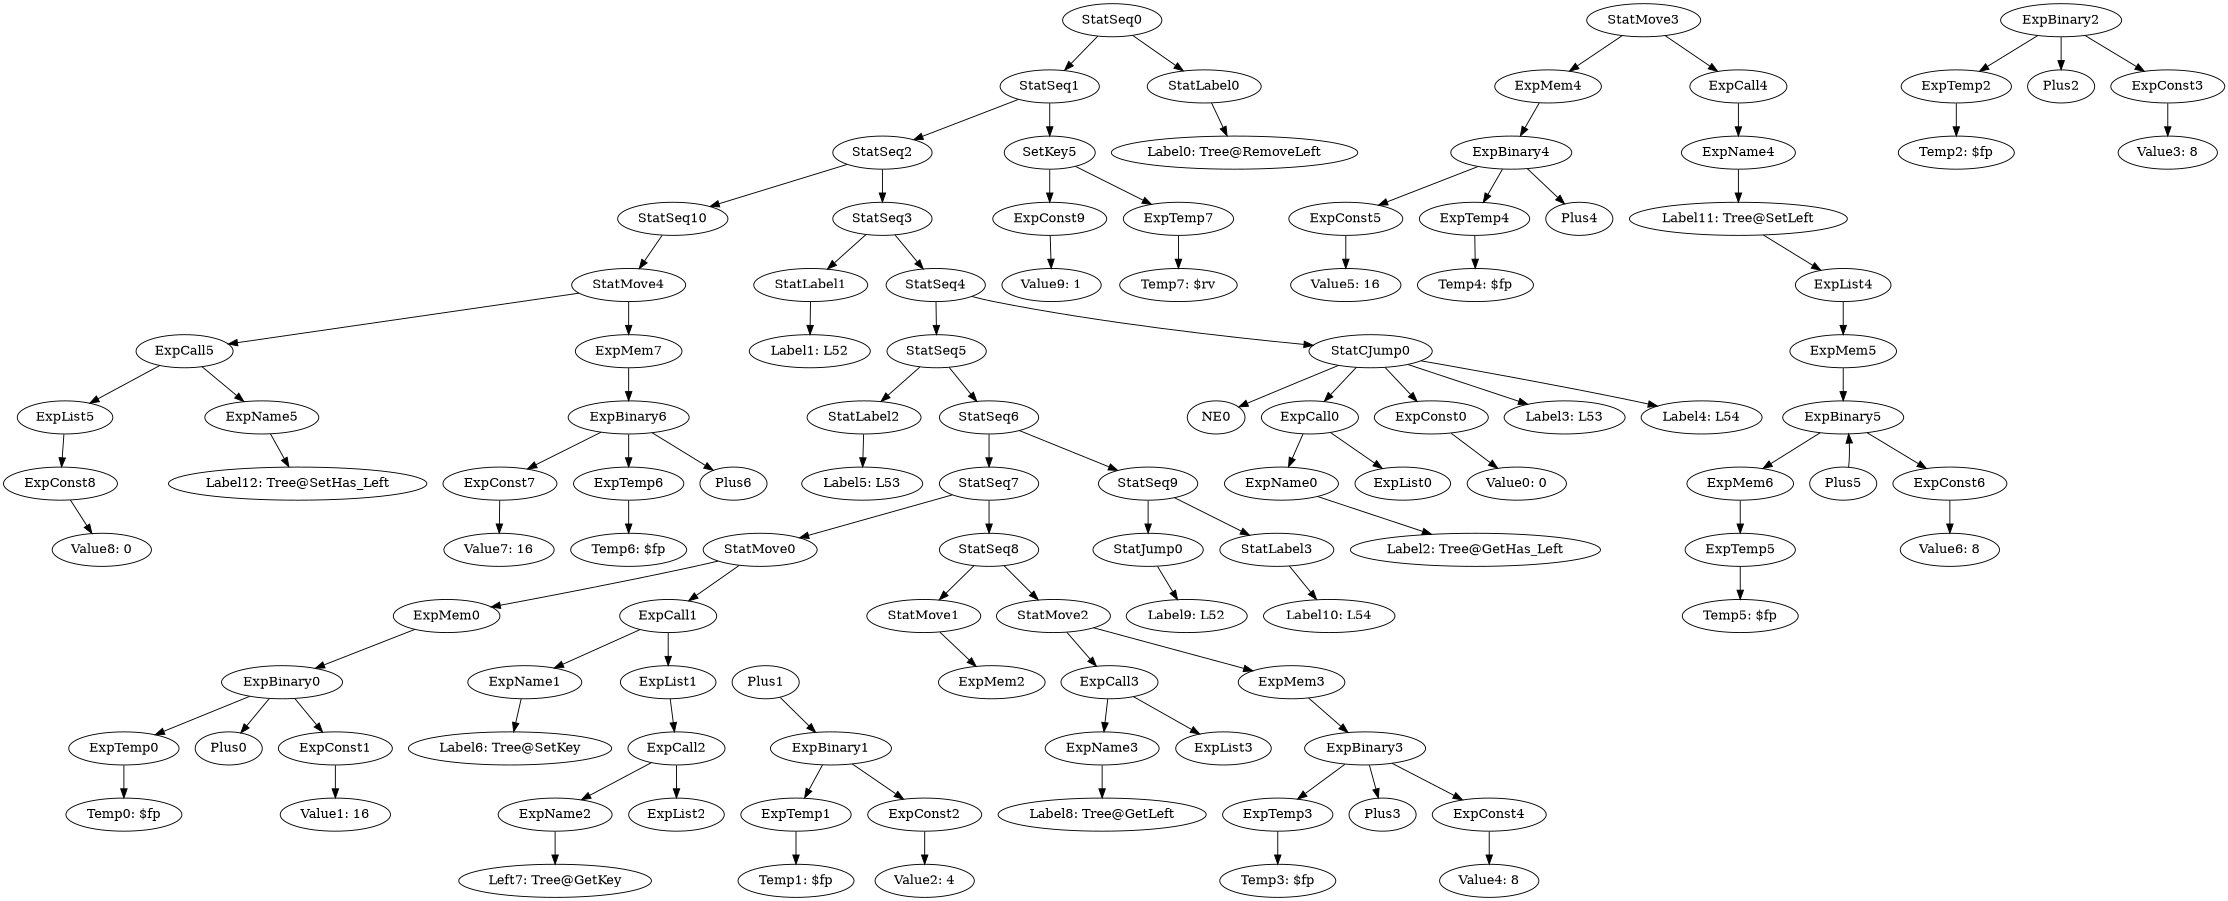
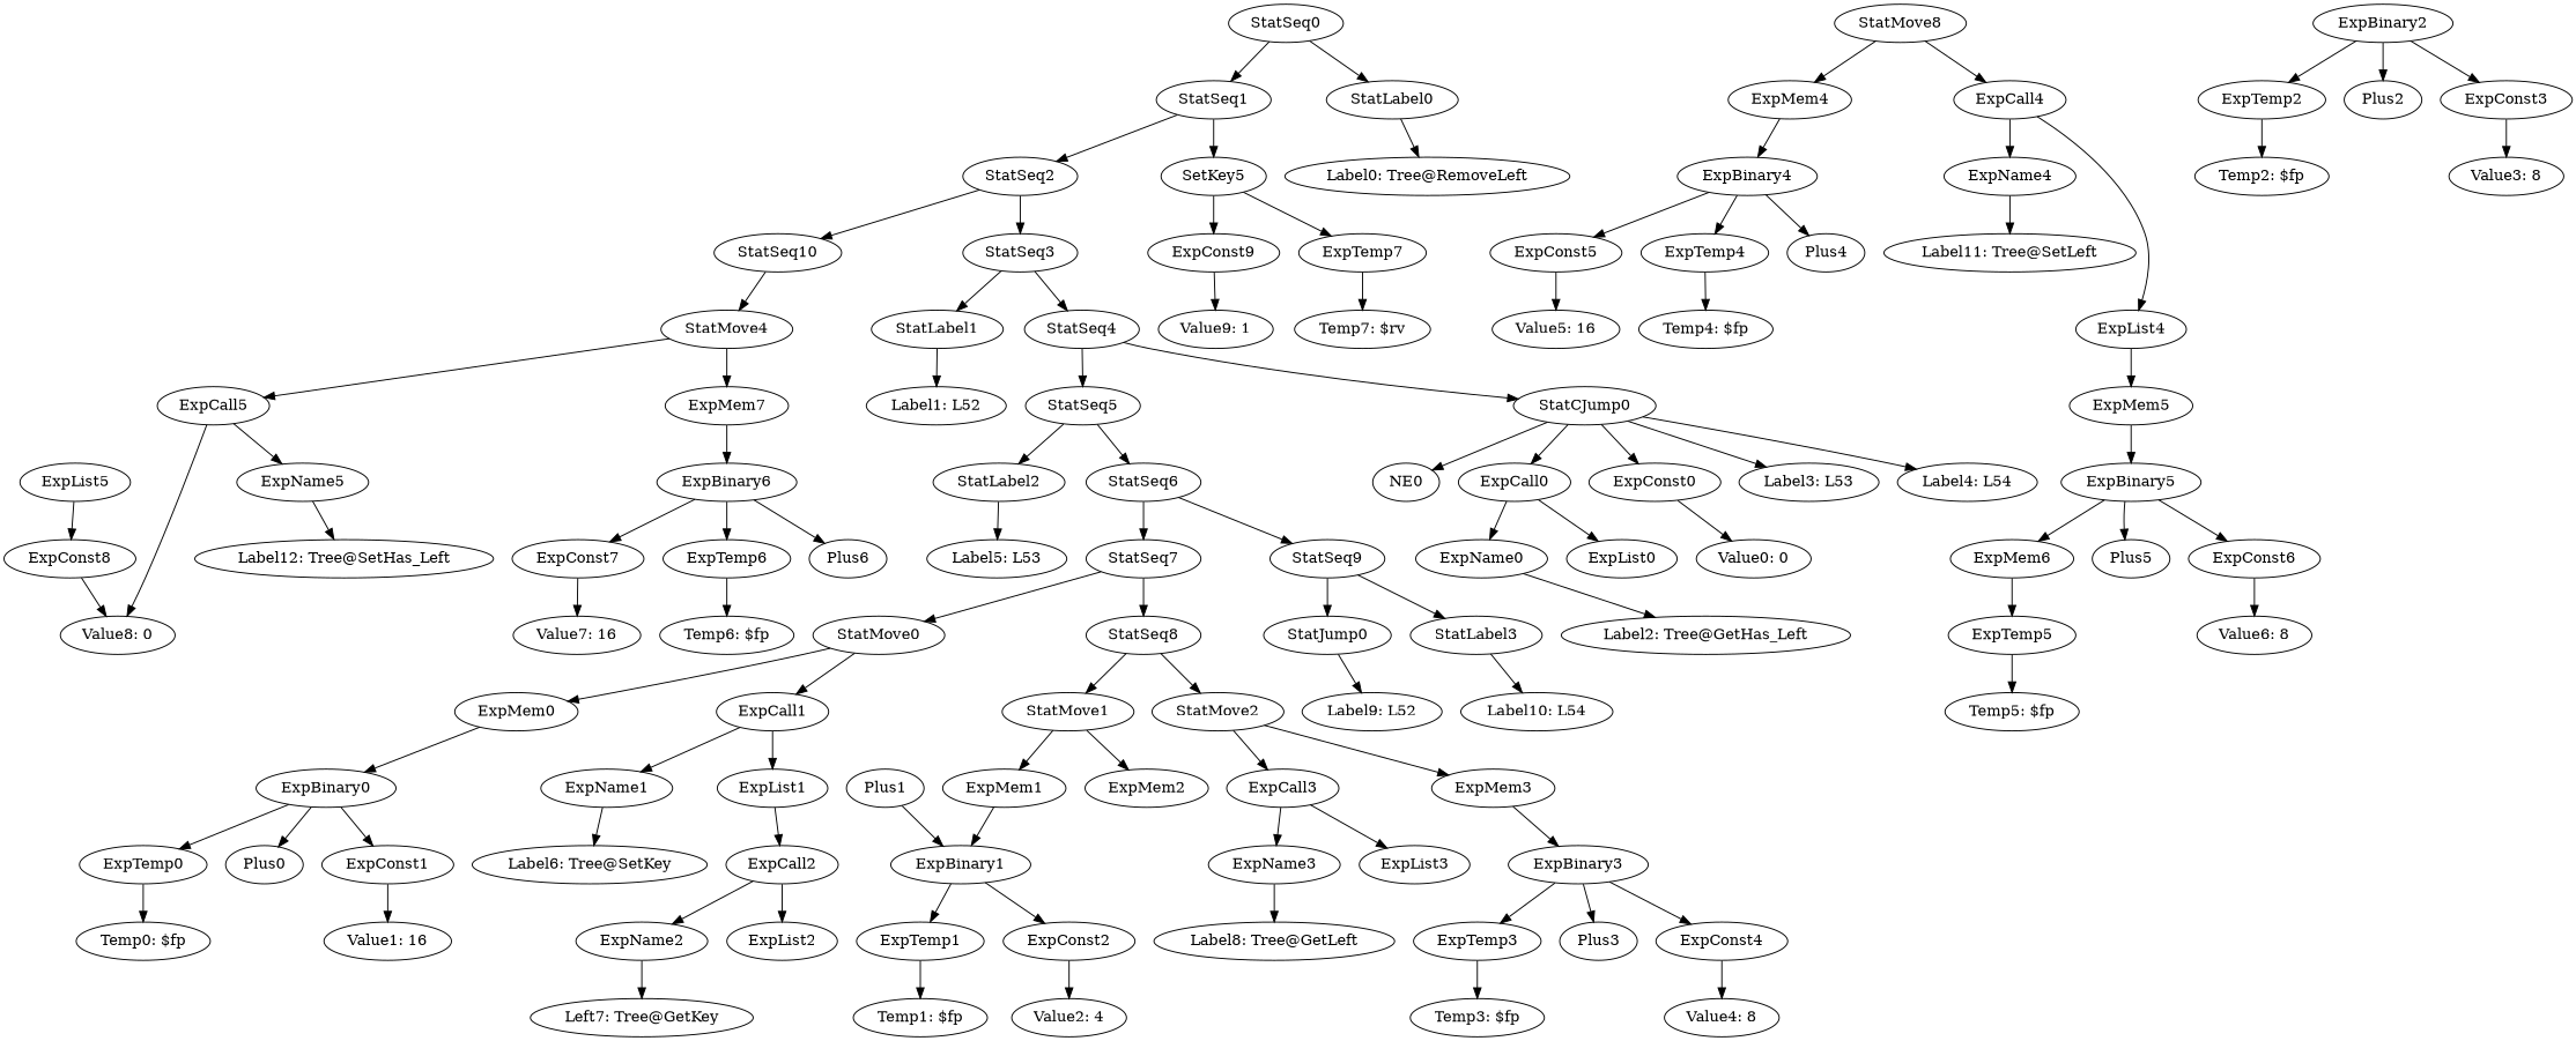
  digraph {
    ordering=out
    StatSeq1
    StatSeq2
    n3 [label=SetKey5]
    StatSeq10
    StatSeq3
    ExpConst9
    ExpTemp7
    StatMove4
    StatLabel1
    StatSeq4
    "Value9: 1"
    "Temp7: $rv"
    ExpList5
    ExpConst8
    "Value8: 0"
    ExpCall5
    ExpName5
    "Label12: Tree@SetHas_Left"
    ExpMem7
    ExpBinary6
    ExpConst7
    ExpTemp6
    Plus6
    "Value7: 16"
    "Temp6: $fp"
    ExpBinary5
    ExpMem6
    Plus5
    ExpConst6
    ExpTemp5
    "Value6: 8"
    "Temp5: $fp"
-   StatMove3
+   StatMove3 [label=StatMove8]
    ExpMem4
    ExpCall4
    ExpBinary4
    ExpName4
    ExpList4
    ExpConst5
    ExpTemp4
    Plus4
    "Label11: Tree@SetLeft"
    ExpMem5
    "Value5: 16"
    "Temp4: $fp"
    StatSeq0
    StatLabel0
    "Label0: Tree@RemoveLeft"
    ExpTemp1
    "Temp1: $fp"
    ExpMem0
    ExpBinary0
    ExpTemp0
    Plus0
    ExpConst1
    "Temp0: $fp"
    "Value1: 16"
    n58 [label="Left7: Tree@GetKey"]
    ExpName2
    StatSeq7
    StatMove0
    StatSeq8
    ExpCall1
    StatMove1
    StatMove2
    ExpName1
    ExpList1
+   ExpMem1
    ExpMem2
    ExpCall3
    ExpMem3
    StatSeq5
    StatLabel2
    StatSeq6
    "Label5: L53"
    StatSeq9
    StatJump0
    StatLabel3
    StatCJump0
    NE0
    ExpCall0
    ExpConst0
    "Label3: L53"
    "Label4: L54"
    ExpName0
    ExpList0
    "Value0: 0"
    "Label2: Tree@GetHas_Left"
    ExpBinary1
    ExpConst2
    ExpBinary2
    ExpTemp2
    Plus2
    ExpConst3
    "Label6: Tree@SetKey"
    "Label1: L52"
    "Temp2: $fp"
    "Value3: 8"
    ExpCall2
    ExpList2
    "Label9: L52"
    "Label10: L54"
    ExpName3
    ExpList3
    "Label8: Tree@GetLeft"
    Plus1
    "Value2: 4"
    ExpBinary3
    ExpTemp3
    "Temp3: $fp"
    Plus3
    ExpConst4
    "Value4: 8"
    StatSeq1 -> StatSeq2
    StatSeq1 -> n3
    StatSeq2 -> StatSeq10
    StatSeq2 -> StatSeq3
    n3 -> ExpConst9
    n3 -> ExpTemp7
    StatSeq10 -> StatMove4
    StatSeq3 -> StatLabel1
    StatSeq3 -> StatSeq4
    ExpConst9 -> "Value9: 1"
    ExpTemp7 -> "Temp7: $rv"
    StatMove4 -> ExpCall5
    StatMove4 -> ExpMem7
    StatLabel1 -> "Label1: L52"
    StatSeq4 -> StatSeq5
    StatSeq4 -> StatCJump0
    ExpList5 -> ExpConst8
    ExpConst8 -> "Value8: 0"
-   ExpCall5 -> ExpList5
+   ExpCall5 -> "Value8: 0"
    ExpCall5 -> ExpName5
    ExpName5 -> "Label12: Tree@SetHas_Left"
    ExpMem7 -> ExpBinary6
    ExpBinary6 -> ExpConst7
    ExpBinary6 -> ExpTemp6
    ExpBinary6 -> Plus6
    ExpConst7 -> "Value7: 16"
    ExpTemp6 -> "Temp6: $fp"
    ExpBinary5 -> ExpMem6
-   Plus5 -> ExpBinary5
+   ExpBinary5 -> Plus5
    ExpBinary5 -> ExpConst6
    ExpMem6 -> ExpTemp5
    ExpConst6 -> "Value6: 8"
    ExpTemp5 -> "Temp5: $fp"
    StatMove3 -> ExpMem4
    StatMove3 -> ExpCall4
    ExpMem4 -> ExpBinary4
    ExpCall4 -> ExpName4
-   "Label11: Tree@SetLeft" -> ExpList4
+   ExpCall4 -> ExpList4
    ExpBinary4 -> ExpConst5
    ExpBinary4 -> ExpTemp4
    ExpBinary4 -> Plus4
    ExpName4 -> "Label11: Tree@SetLeft"
    ExpList4 -> ExpMem5
    ExpConst5 -> "Value5: 16"
    ExpTemp4 -> "Temp4: $fp"
    ExpMem5 -> ExpBinary5
    StatSeq0 -> StatSeq1
    StatSeq0 -> StatLabel0
    StatLabel0 -> "Label0: Tree@RemoveLeft"
    ExpTemp1 -> "Temp1: $fp"
    ExpMem0 -> ExpBinary0
    ExpBinary0 -> ExpTemp0
    ExpBinary0 -> Plus0
    ExpBinary0 -> ExpConst1
    ExpTemp0 -> "Temp0: $fp"
    ExpConst1 -> "Value1: 16"
    ExpName2 -> n58
    StatSeq7 -> StatMove0
    StatSeq7 -> StatSeq8
    StatMove0 -> ExpMem0
    StatMove0 -> ExpCall1
    StatSeq8 -> StatMove1
    StatSeq8 -> StatMove2
    ExpCall1 -> ExpName1
    ExpCall1 -> ExpList1
+   StatMove1 -> ExpMem1
    StatMove1 -> ExpMem2
    StatMove2 -> ExpCall3
    StatMove2 -> ExpMem3
    ExpName1 -> "Label6: Tree@SetKey"
    ExpList1 -> ExpCall2
+   ExpMem1 -> ExpBinary1
    ExpCall3 -> ExpName3
    ExpCall3 -> ExpList3
    ExpMem3 -> ExpBinary3
    StatSeq5 -> StatLabel2
    StatSeq5 -> StatSeq6
    StatLabel2 -> "Label5: L53"
    StatSeq6 -> StatSeq7
    StatSeq6 -> StatSeq9
    StatSeq9 -> StatJump0
    StatSeq9 -> StatLabel3
    StatJump0 -> "Label9: L52"
    StatLabel3 -> "Label10: L54"
    StatCJump0 -> NE0
    StatCJump0 -> ExpCall0
    StatCJump0 -> ExpConst0
    StatCJump0 -> "Label3: L53"
    StatCJump0 -> "Label4: L54"
    ExpCall0 -> ExpName0
    ExpCall0 -> ExpList0
    ExpConst0 -> "Value0: 0"
    ExpName0 -> "Label2: Tree@GetHas_Left"
    ExpBinary1 -> ExpTemp1
    ExpBinary1 -> ExpConst2
    ExpConst2 -> "Value2: 4"
    ExpBinary2 -> ExpTemp2
    ExpBinary2 -> Plus2
    ExpBinary2 -> ExpConst3
    ExpTemp2 -> "Temp2: $fp"
    ExpConst3 -> "Value3: 8"
    ExpCall2 -> ExpName2
    ExpCall2 -> ExpList2
    ExpName3 -> "Label8: Tree@GetLeft"
    Plus1 -> ExpBinary1
    ExpBinary3 -> ExpTemp3
    ExpBinary3 -> Plus3
    ExpBinary3 -> ExpConst4
    ExpTemp3 -> "Temp3: $fp"
    ExpConst4 -> "Value4: 8"
  }
